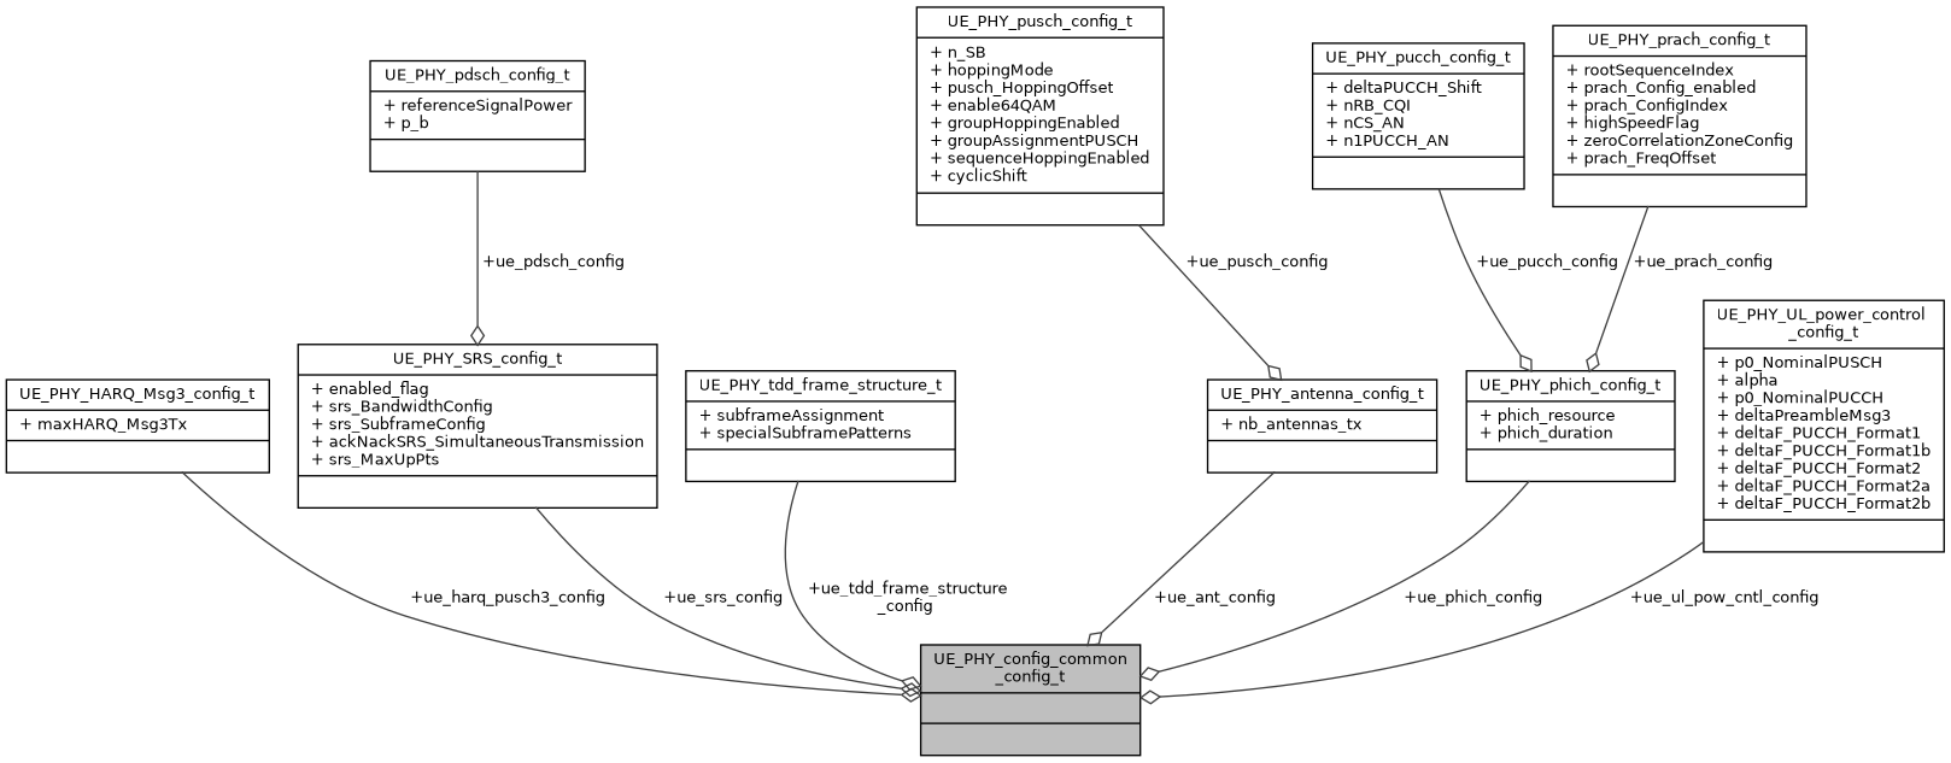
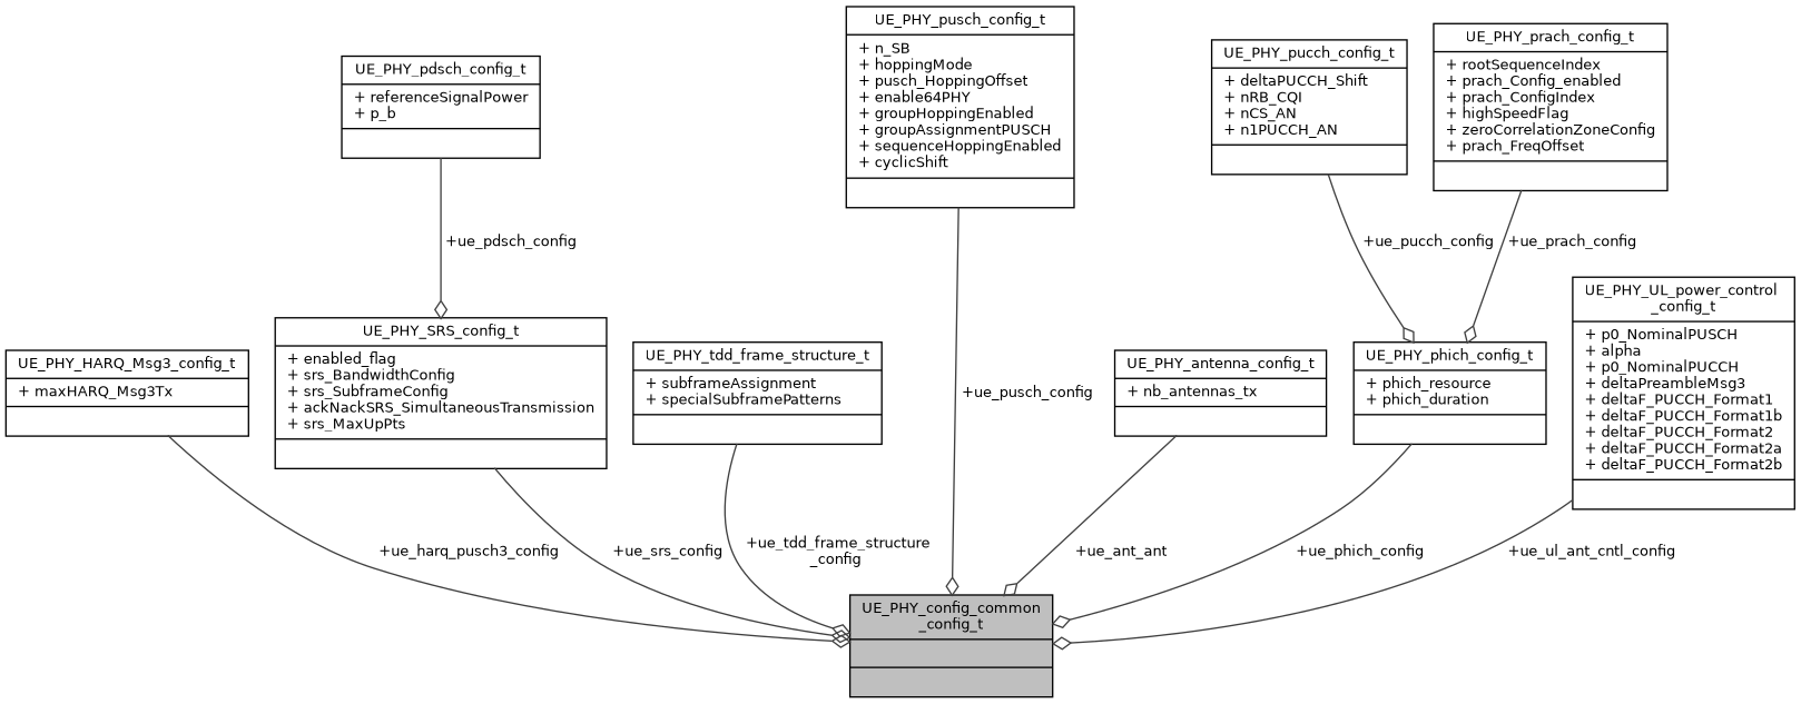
  digraph {
    node [color=black fillcolor=white fontname=Helvetica fontsize=10 shape=record style=filled]
    edge [arrowhead=odiamond color=grey25 fontname=Helvetica fontsize=10 labelfontname=Helvetica labelfontsize=10 style=solid]
    n1 [fillcolor=grey75 fontcolor=black height=0.2 label="{UE_PHY_config_common\l_config_t\n||}" width=0.4]
    n2 [height=0.2 label="{UE_PHY_HARQ_Msg3_config_t\n|+ maxHARQ_Msg3Tx\l|}" width=0.4]
    n3 [height=0.2 label="{UE_PHY_pdsch_config_t\n|+ referenceSignalPower\l+ p_b\l|}" width=0.4]
    n4 [height=0.2 label="{UE_PHY_SRS_config_t\n|+ enabled_flag\l+ srs_BandwidthConfig\l+ srs_SubframeConfig\l+ ackNackSRS_SimultaneousTransmission\l+ srs_MaxUpPts\l|}" width=0.4]
    n5 [height=0.2 label="{UE_PHY_tdd_frame_structure_t\n|+ subframeAssignment\l+ specialSubframePatterns\l|}" width=0.4]
    n6 [height=0.2 label="{UE_PHY_antenna_config_t\n|+ nb_antennas_tx\l|}" width=0.4]
    n7 [height=0.2 label="{UE_PHY_phich_config_t\n|+ phich_resource\l+ phich_duration\l|}" width=0.4]
    n8 [height=0.2 label="{UE_PHY_pucch_config_t\n|+ deltaPUCCH_Shift\l+ nRB_CQI\l+ nCS_AN\l+ n1PUCCH_AN\l|}" width=0.4]
    n9 [height=0.2 label="{UE_PHY_prach_config_t\n|+ rootSequenceIndex\l+ prach_Config_enabled\l+ prach_ConfigIndex\l+ highSpeedFlag\l+ zeroCorrelationZoneConfig\l+ prach_FreqOffset\l|}" width=0.4]
-   n10 [height=0.2 label="{UE_PHY_pusch_config_t\n|+ n_SB\l+ hoppingMode\l+ pusch_HoppingOffset\l+ enable64QAM\l+ groupHoppingEnabled\l+ groupAssignmentPUSCH\l+ sequenceHoppingEnabled\l+ cyclicShift\l|}" width=0.4]
+   n10 [height=0.2 label="{UE_PHY_pusch_config_t\n|+ n_SB\l+ hoppingMode\l+ pusch_HoppingOffset\l+ enable64PHY\l+ groupHoppingEnabled\l+ groupAssignmentPUSCH\l+ sequenceHoppingEnabled\l+ cyclicShift\l|}" width=0.4]
    n11 [height=0.2 label="{UE_PHY_UL_power_control\l_config_t\n|+ p0_NominalPUSCH\l+ alpha\l+ p0_NominalPUCCH\l+ deltaPreambleMsg3\l+ deltaF_PUCCH_Format1\l+ deltaF_PUCCH_Format1b\l+ deltaF_PUCCH_Format2\l+ deltaF_PUCCH_Format2a\l+ deltaF_PUCCH_Format2b\l|}" width=0.4]
    n2 -> n1 [label=" +ue_harq_pusch3_config"]
    n3 -> n4 [label=" +ue_pdsch_config"]
    n4 -> n1 [label=" +ue_srs_config"]
    n5 -> n1 [label=" +ue_tdd_frame_structure\l_config"]
-   n6 -> n1 [label=" +ue_ant_config"]
+   n6 -> n1 [label=" +ue_ant_ant"]
    n7 -> n1 [label=" +ue_phich_config"]
    n8 -> n7 [label=" +ue_pucch_config"]
    n9 -> n7 [label=" +ue_prach_config"]
-   n10 -> n6 [label=" +ue_pusch_config"]
-   n11 -> n1 [label=" +ue_ul_pow_cntl_config"]
+   n10 -> n1 [label=" +ue_pusch_config"]
+   n11 -> n1 [label=" +ue_ul_ant_cntl_config"]
  }
